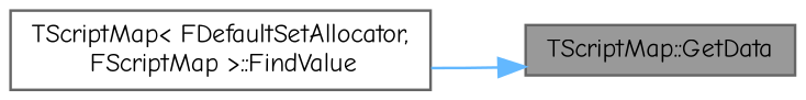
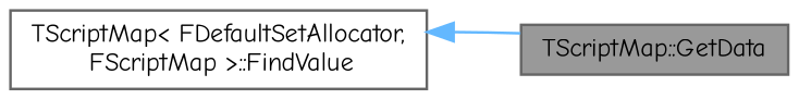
  digraph {
    rankdir=RL
    fontname="Comic Neue"
    node [fontname="Comic Neue" fontsize=10 shape=box style=filled]
    n1 [color=gray40 fillcolor=grey60 fontcolor=black height=0.2 label="TScriptMap::GetData" width=0.4]
    n2 [color=grey40 fillcolor=white height=0.2 label="TScriptMap\< FDefaultSetAllocator,\l FScriptMap \>::FindValue" width=0.4]
-   n1 -> n2 [color=steelblue1 dir=back fontname="Comic Neue" fontsize=10 labelfontname=Helvetica labelfontsize=10 style=solid]
+   n2 -> n1 [color=steelblue1 dir=back fontname="Comic Neue" fontsize=10 labelfontname=Helvetica labelfontsize=10 style=solid]
  }
